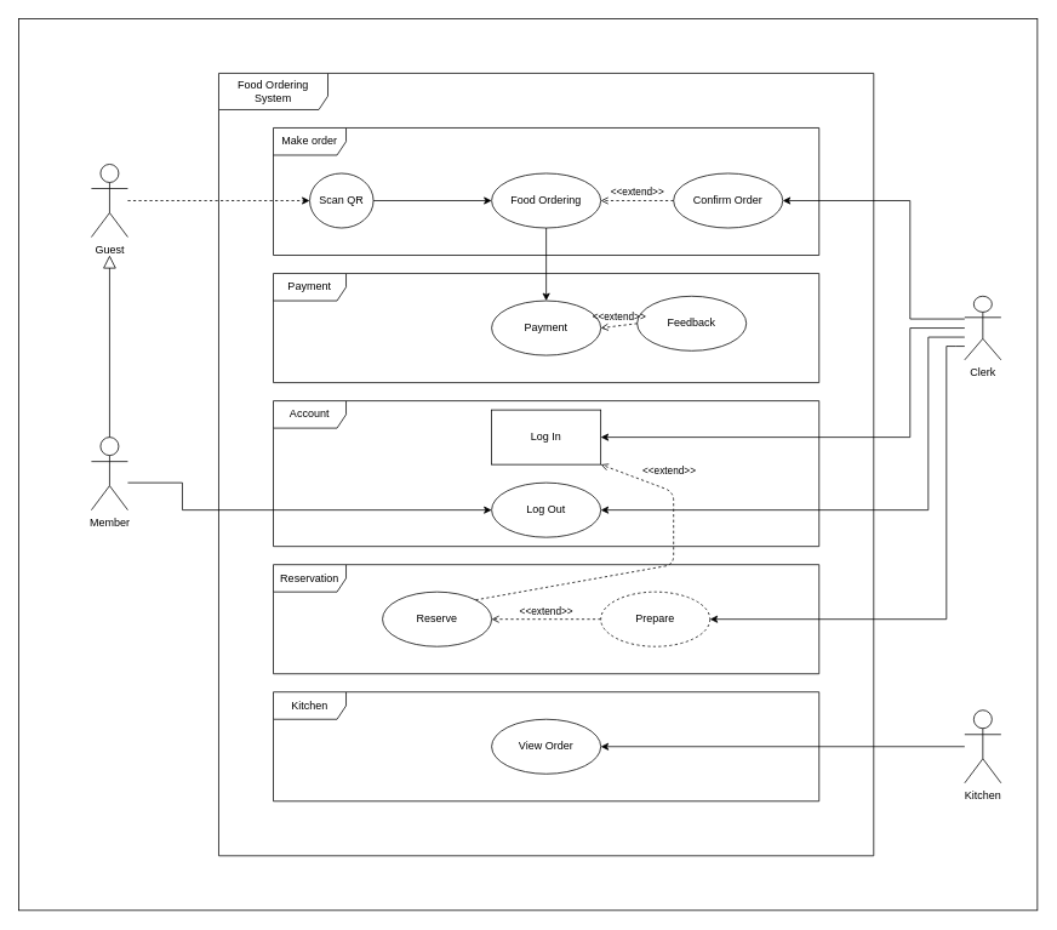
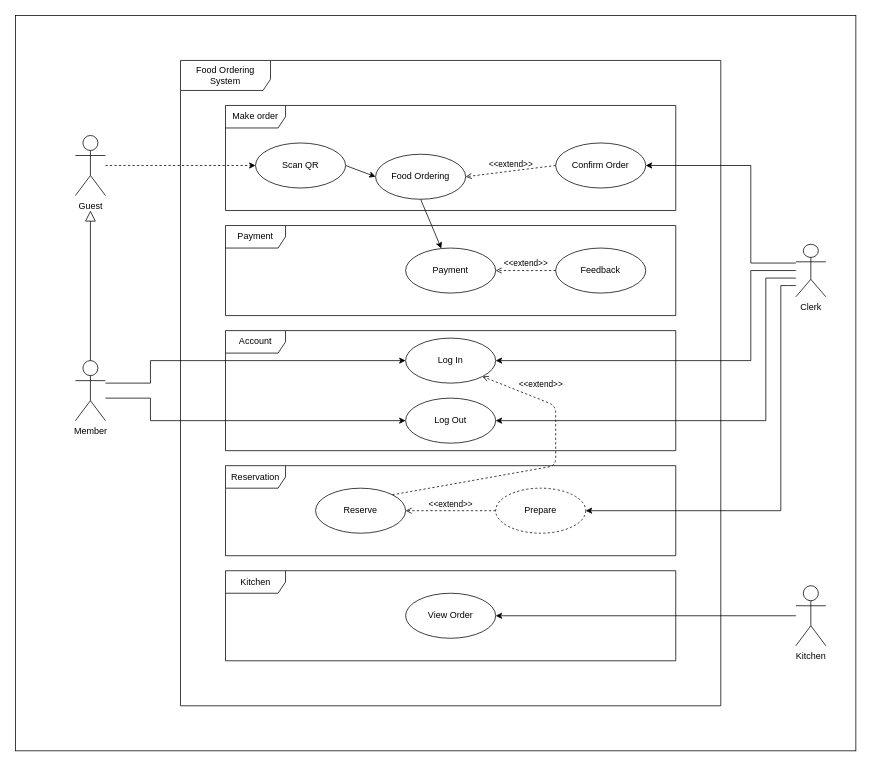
  <mxCell id="0" />
  <mxCell id="1" parent="0" />
  <mxCell id="2" value="" style="rounded=0;whiteSpace=wrap;html=1;fillColor=none;" parent="1" vertex="1"><mxGeometry x="20" y="20" width="1120" height="980" as="geometry" /></mxCell>
  <mxCell id="3" value="Make order" style="shape=umlFrame;whiteSpace=wrap;html=1;width=80;height=30;" parent="1" vertex="1"><mxGeometry x="300" y="140" width="600" height="140" as="geometry" /></mxCell>
  <mxCell id="4" value="Food Ordering System" style="shape=umlFrame;whiteSpace=wrap;html=1;strokeColor=#000000;shadow=0;fillColor=none;width=120;height=40;" parent="1" vertex="1"><mxGeometry x="240" y="80" width="720" height="860" as="geometry" /></mxCell>
  <mxCell id="5" value="Kitchen" style="shape=umlFrame;whiteSpace=wrap;html=1;width=80;height=30;" parent="1" vertex="1"><mxGeometry x="300" y="760" width="600" height="120" as="geometry" /></mxCell>
  <mxCell id="6" value="Account" style="shape=umlFrame;whiteSpace=wrap;html=1;width=80;height=30;" parent="1" vertex="1"><mxGeometry x="300" y="440" width="600" height="160" as="geometry" /></mxCell>
  <mxCell id="7" value="Payment" style="shape=umlFrame;whiteSpace=wrap;html=1;width=80;height=30;" parent="1" vertex="1"><mxGeometry x="300" y="300" width="600" height="120" as="geometry" /></mxCell>
  <mxCell id="8" value="Reservation" style="shape=umlFrame;whiteSpace=wrap;html=1;width=80;height=30;" parent="1" vertex="1"><mxGeometry x="300" y="620" width="600" height="120" as="geometry" /></mxCell>
  <mxCell id="9" value="" style="rounded=0;orthogonalLoop=1;jettySize=auto;html=1;entryX=0;entryY=0.5;entryDx=0;entryDy=0;dashed=1;" parent="1" source="10" target="12" edge="1"><mxGeometry relative="1" as="geometry"><mxPoint x="310" y="183" as="targetPoint" /></mxGeometry></mxCell>
  <mxCell id="10" value="Guest" style="shape=umlActor;verticalLabelPosition=bottom;verticalAlign=top;html=1;outlineConnect=0;" parent="1" vertex="1"><mxGeometry x="100" y="180" width="40" height="80" as="geometry" /></mxCell>
  <mxCell id="11" value="" style="rounded=0;orthogonalLoop=1;jettySize=auto;html=1;entryX=0;entryY=0.5;entryDx=0;entryDy=0;exitX=1;exitY=0.5;exitDx=0;exitDy=0;" parent="1" source="12" target="14" edge="1"><mxGeometry relative="1" as="geometry"><mxPoint x="450" y="255" as="targetPoint" /></mxGeometry></mxCell>
- <mxCell id="12" value="Scan QR" style="ellipse;whiteSpace=wrap;html=1;" parent="1" vertex="1"><mxGeometry x="340" y="190" width="70" height="60" as="geometry" /></mxCell>
+ <mxCell id="12" value="Scan QR" style="ellipse;whiteSpace=wrap;html=1;" parent="1" vertex="1"><mxGeometry x="340" y="190" width="120" height="60" as="geometry" /></mxCell>
  <mxCell id="13" value="" style="rounded=0;orthogonalLoop=1;jettySize=auto;html=1;exitX=0.5;exitY=1;exitDx=0;exitDy=0;" parent="1" source="14" target="15" edge="1"><mxGeometry relative="1" as="geometry" /></mxCell>
- <mxCell id="14" value="Food Ordering" style="ellipse;whiteSpace=wrap;html=1;" parent="1" vertex="1"><mxGeometry x="540" y="190" width="120" height="60" as="geometry" /></mxCell>
+ <mxCell id="14" value="Food Ordering" style="ellipse;whiteSpace=wrap;html=1;" parent="1" vertex="1"><mxGeometry x="500" y="205" width="120" height="60" as="geometry" /></mxCell>
  <mxCell id="15" value="Payment" style="ellipse;whiteSpace=wrap;html=1;" parent="1" vertex="1"><mxGeometry x="540" y="330" width="120" height="60" as="geometry" /></mxCell>
  <mxCell id="16" value="Confirm Order" style="ellipse;whiteSpace=wrap;html=1;" parent="1" vertex="1"><mxGeometry x="740" y="190" width="120" height="60" as="geometry" /></mxCell>
  <mxCell id="17" style="edgeStyle=orthogonalEdgeStyle;rounded=0;orthogonalLoop=1;jettySize=auto;html=1;entryX=1;entryY=0.5;entryDx=0;entryDy=0;" parent="1" target="16" edge="1"><mxGeometry relative="1" as="geometry"><mxPoint x="1060" y="350" as="sourcePoint" /><Array as="points"><mxPoint x="1000" y="350" /><mxPoint x="1000" y="220" /></Array></mxGeometry></mxCell>
  <mxCell id="18" style="edgeStyle=orthogonalEdgeStyle;rounded=0;orthogonalLoop=1;jettySize=auto;html=1;entryX=1;entryY=0.5;entryDx=0;entryDy=0;" parent="1" source="21" target="26" edge="1"><mxGeometry relative="1" as="geometry"><mxPoint x="850" y="280" as="targetPoint" /><Array as="points"><mxPoint x="1000" y="360" /><mxPoint x="1000" y="480" /></Array></mxGeometry></mxCell>
  <mxCell id="19" style="edgeStyle=orthogonalEdgeStyle;rounded=0;orthogonalLoop=1;jettySize=auto;html=1;entryX=1;entryY=0.5;entryDx=0;entryDy=0;" parent="1" source="21" target="28" edge="1"><mxGeometry relative="1" as="geometry"><Array as="points"><mxPoint x="1020" y="370" /><mxPoint x="1020" y="560" /></Array></mxGeometry></mxCell>
  <mxCell id="20" style="edgeStyle=orthogonalEdgeStyle;rounded=0;orthogonalLoop=1;jettySize=auto;html=1;entryX=1;entryY=0.5;entryDx=0;entryDy=0;" parent="1" target="22" edge="1"><mxGeometry relative="1" as="geometry"><mxPoint x="1060" y="380" as="sourcePoint" /><Array as="points"><mxPoint x="1050" y="380" /><mxPoint x="1040" y="380" /><mxPoint x="1040" y="720" /></Array></mxGeometry></mxCell>
  <mxCell id="21" value="Clerk" style="shape=umlActor;verticalLabelPosition=bottom;verticalAlign=top;html=1;outlineConnect=0;" parent="1" vertex="1"><mxGeometry x="1060" y="325" width="40" height="70" as="geometry" /></mxCell>
  <mxCell id="22" value="Prepare" style="ellipse;whiteSpace=wrap;html=1;dashed=1;" parent="1" vertex="1"><mxGeometry x="660" y="650" width="120" height="60" as="geometry" /></mxCell>
  <mxCell id="23" value="&amp;lt;&amp;lt;extend&amp;gt;&amp;gt;" style="html=1;verticalAlign=bottom;labelBackgroundColor=none;endArrow=open;endFill=0;dashed=1;entryX=1;entryY=0.5;entryDx=0;entryDy=0;exitX=0;exitY=0.5;exitDx=0;exitDy=0;" parent="1" source="22" target="27" edge="1"><mxGeometry width="160" relative="1" as="geometry"><mxPoint x="320" y="620" as="sourcePoint" /><mxPoint x="380" y="630" as="targetPoint" /></mxGeometry></mxCell>
- <mxCell id="24" value="Feedback" style="ellipse;whiteSpace=wrap;html=1;" parent="1" vertex="1"><mxGeometry x="700" y="325" width="120" height="60" as="geometry" /></mxCell>
+ <mxCell id="24" value="Feedback" style="ellipse;whiteSpace=wrap;html=1;" parent="1" vertex="1"><mxGeometry x="740" y="330" width="120" height="60" as="geometry" /></mxCell>
  <mxCell id="25" value="&amp;lt;&amp;lt;extend&amp;gt;&amp;gt;" style="html=1;verticalAlign=bottom;labelBackgroundColor=none;endArrow=open;endFill=0;dashed=1;entryX=1;entryY=0.5;entryDx=0;entryDy=0;exitX=0;exitY=0.5;exitDx=0;exitDy=0;" parent="1" source="24" target="15" edge="1"><mxGeometry width="160" relative="1" as="geometry"><mxPoint x="530" y="240" as="sourcePoint" /><mxPoint x="690" y="240" as="targetPoint" /></mxGeometry></mxCell>
- <mxCell id="26" value="Log In" style="whiteSpace=wrap;html=1;rounded=0;" parent="1" vertex="1"><mxGeometry x="540" y="450" width="120" height="60" as="geometry" /></mxCell>
+ <mxCell id="26" value="Log In" style="ellipse;whiteSpace=wrap;html=1;" parent="1" vertex="1"><mxGeometry x="540" y="450" width="120" height="60" as="geometry" /></mxCell>
  <mxCell id="27" value="Reserve" style="ellipse;whiteSpace=wrap;html=1;" parent="1" vertex="1"><mxGeometry x="420" y="650" width="120" height="60" as="geometry" /></mxCell>
  <mxCell id="28" value="Log Out" style="ellipse;whiteSpace=wrap;html=1;" parent="1" vertex="1"><mxGeometry x="540" y="530" width="120" height="60" as="geometry" /></mxCell>
  <mxCell id="29" value="" style="rounded=0;orthogonalLoop=1;jettySize=auto;html=1;entryX=1;entryY=0.5;entryDx=0;entryDy=0;" parent="1" source="30" target="31" edge="1"><mxGeometry relative="1" as="geometry"><mxPoint x="655" y="850" as="targetPoint" /></mxGeometry></mxCell>
  <mxCell id="30" value="Kitchen" style="shape=umlActor;verticalLabelPosition=bottom;verticalAlign=top;html=1;outlineConnect=0;" parent="1" vertex="1"><mxGeometry x="1060" y="780" width="40" height="80" as="geometry" /></mxCell>
  <mxCell id="31" value="View Order" style="ellipse;whiteSpace=wrap;html=1;" parent="1" vertex="1"><mxGeometry x="540" y="790" width="120" height="60" as="geometry" /></mxCell>
  <mxCell id="32" value="&amp;lt;&amp;lt;extend&amp;gt;&amp;gt;" style="html=1;verticalAlign=bottom;labelBackgroundColor=none;endArrow=open;endFill=0;dashed=1;entryX=1;entryY=0.5;entryDx=0;entryDy=0;exitX=0;exitY=0.5;exitDx=0;exitDy=0;" parent="1" source="16" target="14" edge="1"><mxGeometry width="160" relative="1" as="geometry"><mxPoint x="630" y="165" as="sourcePoint" /><mxPoint x="790" y="165" as="targetPoint" /><Array as="points" /></mxGeometry></mxCell>
+ <mxCell id="33" value="" style="edgeStyle=orthogonalEdgeStyle;rounded=0;orthogonalLoop=1;jettySize=auto;html=1;entryX=0;entryY=0.5;entryDx=0;entryDy=0;" parent="1" source="35" target="26" edge="1"><mxGeometry relative="1" as="geometry"><mxPoint x="540" y="500" as="targetPoint" /><Array as="points"><mxPoint x="200" y="510" /><mxPoint x="200" y="480" /></Array></mxGeometry></mxCell>
  <mxCell id="34" value="" style="edgeStyle=orthogonalEdgeStyle;rounded=0;orthogonalLoop=1;jettySize=auto;html=1;entryX=0;entryY=0.5;entryDx=0;entryDy=0;" parent="1" source="35" target="28" edge="1"><mxGeometry relative="1" as="geometry"><mxPoint x="230" y="375" as="targetPoint" /><Array as="points"><mxPoint x="200" y="530" /><mxPoint x="200" y="560" /></Array></mxGeometry></mxCell>
  <mxCell id="35" value="Member" style="shape=umlActor;verticalLabelPosition=bottom;verticalAlign=top;html=1;outlineConnect=0;" parent="1" vertex="1"><mxGeometry x="100" y="480" width="40" height="80" as="geometry" /></mxCell>
  <mxCell id="36" value="" style="html=1;endSize=12;endArrow=block;endFill=0;" parent="1" source="35" edge="1"><mxGeometry width="160" relative="1" as="geometry"><mxPoint x="140" y="620" as="sourcePoint" /><mxPoint x="120" y="280" as="targetPoint" /></mxGeometry></mxCell>
  <mxCell id="37" value="&amp;lt;&amp;lt;extend&amp;gt;&amp;gt;" style="html=1;verticalAlign=bottom;labelBackgroundColor=none;endArrow=open;endFill=0;dashed=1;exitX=1;exitY=0;exitDx=0;exitDy=0;entryX=1;entryY=1;entryDx=0;entryDy=0;" parent="1" source="27" target="26" edge="1"><mxGeometry x="0.611" y="-11" width="160" relative="1" as="geometry"><mxPoint x="460" y="680" as="sourcePoint" /><mxPoint x="600" y="690" as="targetPoint" /><Array as="points"><mxPoint x="740" y="620" /><mxPoint x="740" y="540" /></Array><mxPoint as="offset" /></mxGeometry></mxCell>
